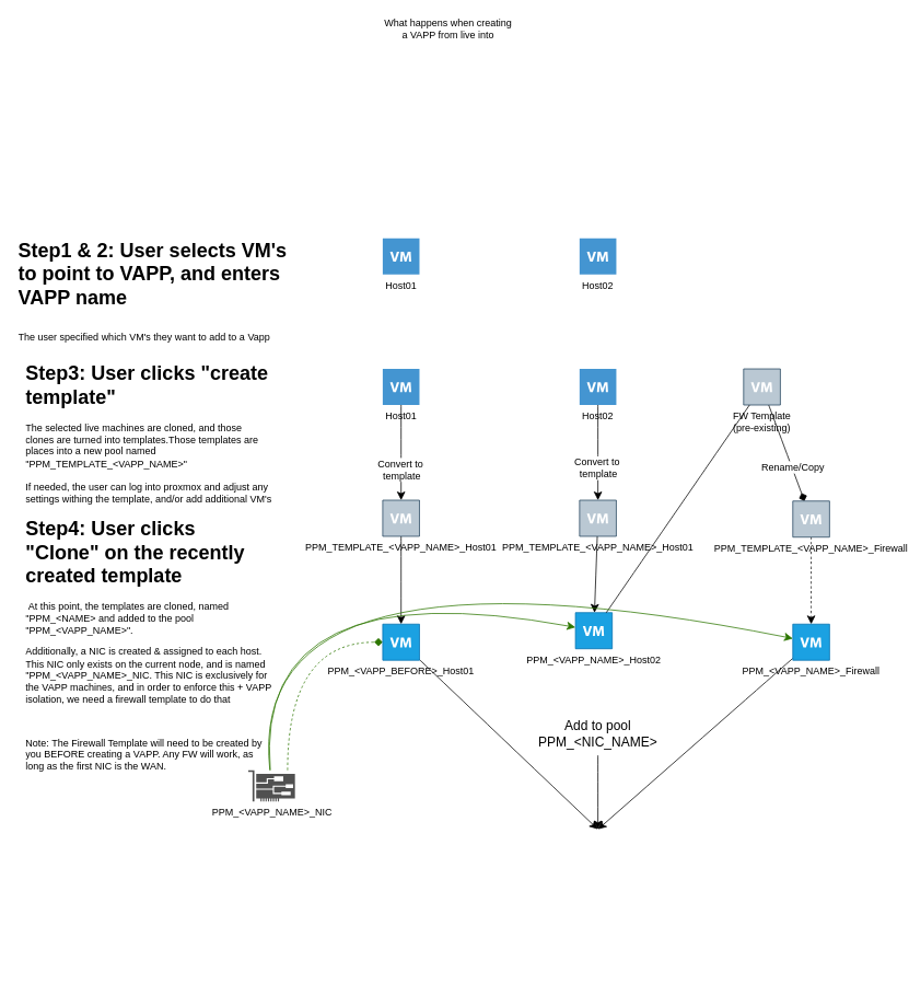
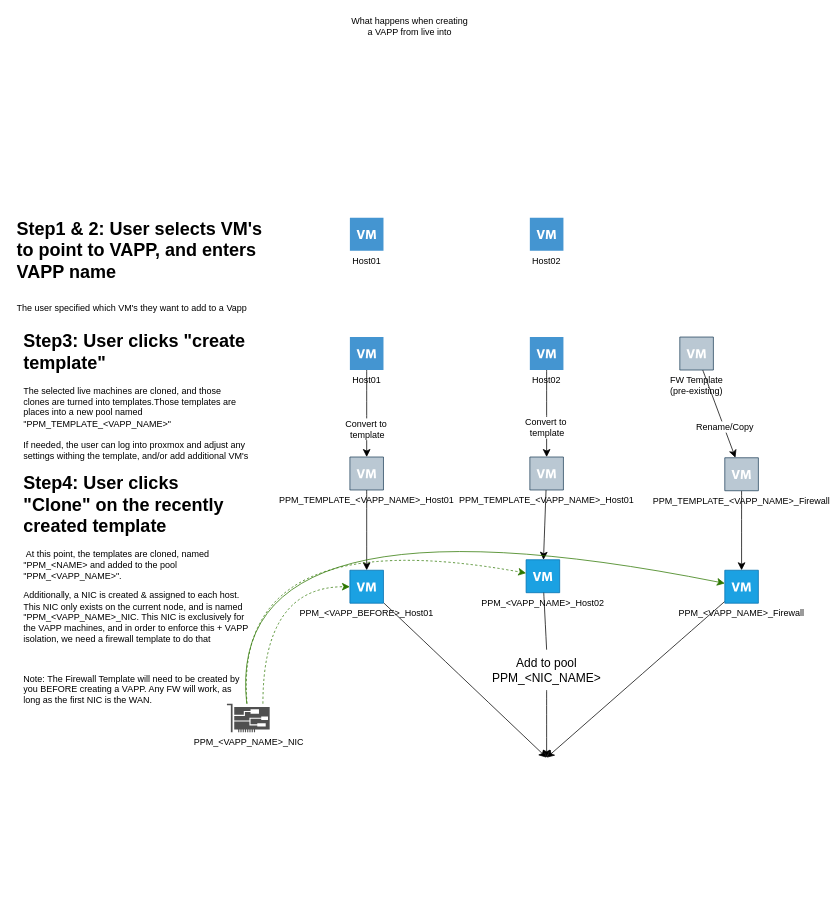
  <mxCell id="0" />
  <mxCell id="1" parent="0" />
- <mxCell id="2" style="edgeStyle=orthogonalEdgeStyle;curved=1;rounded=0;orthogonalLoop=1;jettySize=auto;html=1;fontSize=12;startSize=8;endSize=8;fillColor=#60a917;strokeColor=#2D7600;dashed=1;endArrow=diamond;" edge="1" parent="1" source="3" target="24"><mxGeometry relative="1" as="geometry"><Array as="points"><mxPoint x="350" y="782" /></Array></mxGeometry></mxCell>
+ <mxCell id="2" style="edgeStyle=orthogonalEdgeStyle;curved=1;rounded=0;orthogonalLoop=1;jettySize=auto;html=1;fontSize=12;startSize=8;endSize=8;fillColor=#60a917;strokeColor=#2D7600;dashed=1;" edge="1" parent="1" source="3" target="24"><mxGeometry relative="1" as="geometry"><Array as="points"><mxPoint x="350" y="782" /></Array></mxGeometry></mxCell>
  <mxCell id="3" value="PPM_&amp;lt;VAPP_NAME&amp;gt;_NIC" style="sketch=0;pointerEvents=1;shadow=0;dashed=0;html=1;strokeColor=none;fillColor=#505050;labelPosition=center;verticalLabelPosition=bottom;verticalAlign=top;outlineConnect=0;align=center;shape=mxgraph.office.devices.nic;" vertex="1" parent="1"><mxGeometry x="302" y="938" width="57" height="38" as="geometry" /></mxCell>
  <mxCell id="4" style="edgeStyle=none;curved=1;rounded=0;orthogonalLoop=1;jettySize=auto;html=1;entryX=0.5;entryY=0;entryDx=0;entryDy=0;fontSize=12;startSize=8;endSize=8;" edge="1" parent="1" source="28" target="25"><mxGeometry relative="1" as="geometry" /></mxCell>
  <mxCell id="5" style="edgeStyle=none;curved=1;rounded=0;orthogonalLoop=1;jettySize=auto;html=1;fontSize=12;startSize=8;endSize=8;" edge="1" parent="1" source="14" target="11"><mxGeometry relative="1" as="geometry" /></mxCell>
  <mxCell id="6" value="Convert to&amp;nbsp;&lt;div&gt;template&lt;/div&gt;" style="edgeLabel;html=1;align=center;verticalAlign=middle;resizable=0;points=[];fontSize=12;" vertex="1" connectable="0" parent="5"><mxGeometry x="0.345" relative="1" as="geometry"><mxPoint as="offset" /></mxGeometry></mxCell>
  <mxCell id="7" style="edgeStyle=none;curved=1;rounded=0;orthogonalLoop=1;jettySize=auto;html=1;fontSize=12;startSize=8;endSize=8;" edge="1" parent="1" source="9" target="13"><mxGeometry relative="1" as="geometry" /></mxCell>
  <mxCell id="8" value="Convert to&amp;nbsp;&lt;div&gt;template&lt;/div&gt;" style="edgeLabel;html=1;align=center;verticalAlign=middle;resizable=0;points=[];fontSize=12;" vertex="1" connectable="0" parent="7"><mxGeometry x="0.19" y="-1" relative="1" as="geometry"><mxPoint x="1" y="7" as="offset" /></mxGeometry></mxCell>
  <mxCell id="9" value="Host02" style="shadow=0;dashed=0;html=1;strokeColor=none;fillColor=#4495D1;labelPosition=center;verticalLabelPosition=bottom;verticalAlign=top;align=center;outlineConnect=0;shape=mxgraph.veeam.2d.virtual_machine;" vertex="1" parent="1"><mxGeometry x="706" y="449" width="44.8" height="44" as="geometry" /></mxCell>
  <mxCell id="10" style="edgeStyle=none;curved=1;rounded=0;orthogonalLoop=1;jettySize=auto;html=1;fontSize=12;startSize=8;endSize=8;" edge="1" parent="1" source="11" target="24"><mxGeometry relative="1" as="geometry" /></mxCell>
  <mxCell id="11" value="PPM_TEMPLATE_&amp;lt;VAPP_NAME&amp;gt;_Host01" style="shadow=0;dashed=0;html=1;strokeColor=#23445d;fillColor=#bac8d3;labelPosition=center;verticalLabelPosition=bottom;verticalAlign=top;align=center;outlineConnect=0;shape=mxgraph.veeam.2d.virtual_machine;" vertex="1" parent="1"><mxGeometry x="466" y="609" width="44.8" height="44" as="geometry" /></mxCell>
  <mxCell id="12" value="" style="edgeStyle=none;curved=1;rounded=0;orthogonalLoop=1;jettySize=auto;html=1;fontSize=12;startSize=8;endSize=8;" edge="1" parent="1" source="13" target="27"><mxGeometry relative="1" as="geometry" /></mxCell>
  <mxCell id="13" value="PPM_TEMPLATE_&amp;lt;VAPP_NAME&amp;gt;_Host01" style="shadow=0;dashed=0;html=1;strokeColor=#23445d;fillColor=#bac8d3;labelPosition=center;verticalLabelPosition=bottom;verticalAlign=top;align=center;outlineConnect=0;shape=mxgraph.veeam.2d.virtual_machine;" vertex="1" parent="1"><mxGeometry x="706" y="609" width="44.8" height="44" as="geometry" /></mxCell>
  <mxCell id="14" value="Host01" style="shadow=0;dashed=0;html=1;strokeColor=none;fillColor=#4495D1;labelPosition=center;verticalLabelPosition=bottom;verticalAlign=top;align=center;outlineConnect=0;shape=mxgraph.veeam.2d.virtual_machine;" vertex="1" parent="1"><mxGeometry x="466" y="449" width="44.8" height="44" as="geometry" /></mxCell>
  <mxCell id="15" value="What happens when creating a VAPP from live into" style="text;html=1;align=center;verticalAlign=middle;whiteSpace=wrap;rounded=0;" vertex="1" parent="1"><mxGeometry x="466" y="20" width="160" height="30" as="geometry" /></mxCell>
- <mxCell id="16" style="edgeStyle=none;curved=1;rounded=0;orthogonalLoop=1;jettySize=auto;html=1;fontSize=12;startSize=8;endSize=8;endArrow=diamond;" edge="1" parent="1" source="18" target="22"><mxGeometry relative="1" as="geometry" /></mxCell>
+ <mxCell id="16" style="edgeStyle=none;curved=1;rounded=0;orthogonalLoop=1;jettySize=auto;html=1;fontSize=12;startSize=8;endSize=8;" edge="1" parent="1" source="18" target="22"><mxGeometry relative="1" as="geometry" /></mxCell>
  <mxCell id="17" value="Rename/Copy" style="edgeLabel;html=1;align=center;verticalAlign=middle;resizable=0;points=[];fontSize=12;" vertex="1" connectable="0" parent="16"><mxGeometry x="0.299" y="1" relative="1" as="geometry"><mxPoint as="offset" /></mxGeometry></mxCell>
  <mxCell id="18" value="FW Template&lt;br&gt;(pre-existing)" style="shadow=0;dashed=0;html=1;strokeColor=#23445d;fillColor=#bac8d3;labelPosition=center;verticalLabelPosition=bottom;verticalAlign=top;align=center;outlineConnect=0;shape=mxgraph.veeam.2d.virtual_machine;" vertex="1" parent="1"><mxGeometry x="906" y="449" width="44.8" height="44" as="geometry" /></mxCell>
  <mxCell id="19" value="Host02" style="shadow=0;dashed=0;html=1;strokeColor=none;fillColor=#4495D1;labelPosition=center;verticalLabelPosition=bottom;verticalAlign=top;align=center;outlineConnect=0;shape=mxgraph.veeam.2d.virtual_machine;" vertex="1" parent="1"><mxGeometry x="706" y="290" width="44.8" height="44" as="geometry" /></mxCell>
  <mxCell id="20" value="Host01" style="shadow=0;dashed=0;html=1;strokeColor=none;fillColor=#4495D1;labelPosition=center;verticalLabelPosition=bottom;verticalAlign=top;align=center;outlineConnect=0;shape=mxgraph.veeam.2d.virtual_machine;" vertex="1" parent="1"><mxGeometry x="466" y="290" width="44.8" height="44" as="geometry" /></mxCell>
- <mxCell id="21" style="edgeStyle=none;curved=1;rounded=0;orthogonalLoop=1;jettySize=auto;html=1;fontSize=12;startSize=8;endSize=8;dashed=1;" edge="1" parent="1" source="22" target="28"><mxGeometry relative="1" as="geometry" /></mxCell>
+ <mxCell id="21" style="edgeStyle=none;curved=1;rounded=0;orthogonalLoop=1;jettySize=auto;html=1;fontSize=12;startSize=8;endSize=8;" edge="1" parent="1" source="22" target="28"><mxGeometry relative="1" as="geometry" /></mxCell>
  <mxCell id="22" value="PPM_TEMPLATE_&amp;lt;VAPP_NAME&amp;gt;_Firewall" style="shadow=0;dashed=0;html=1;strokeColor=#23445d;fillColor=#bac8d3;labelPosition=center;verticalLabelPosition=bottom;verticalAlign=top;align=center;outlineConnect=0;shape=mxgraph.veeam.2d.virtual_machine;" vertex="1" parent="1"><mxGeometry x="966" y="610" width="44.8" height="44" as="geometry" /></mxCell>
  <mxCell id="23" style="edgeStyle=none;curved=1;rounded=0;orthogonalLoop=1;jettySize=auto;html=1;entryX=0.5;entryY=0;entryDx=0;entryDy=0;fontSize=12;startSize=8;endSize=8;" edge="1" parent="1" source="24" target="25"><mxGeometry relative="1" as="geometry" /></mxCell>
  <mxCell id="24" value="PPM_&amp;lt;VAPP_BEFORE&amp;gt;_Host01" style="shadow=0;dashed=0;html=1;strokeColor=#006EAF;fillColor=#1ba1e2;labelPosition=center;verticalLabelPosition=bottom;verticalAlign=top;align=center;outlineConnect=0;shape=mxgraph.veeam.2d.virtual_machine;fontColor=light-dark(#000000, #121212);" vertex="1" parent="1"><mxGeometry x="466" y="760" width="44.8" height="44" as="geometry" /></mxCell>
  <mxCell id="25" value="" style="shape=image;verticalLabelPosition=bottom;labelBackgroundColor=default;verticalAlign=top;aspect=fixed;imageAspect=0;image=https://static.vecteezy.com/system/resources/previews/007/933/606/original/colorful-swimming-pool-icon-isolated-on-white-illustration-vector.jpg;" vertex="1" parent="1"><mxGeometry x="582.2" y="1010" width="292.4" height="194.93" as="geometry" /></mxCell>
  <mxCell id="26" style="edgeStyle=none;curved=1;rounded=0;orthogonalLoop=1;jettySize=auto;html=1;entryX=0.5;entryY=0;entryDx=0;entryDy=0;fontSize=12;startSize=8;endSize=8;" edge="1" parent="1" source="30" target="25"><mxGeometry relative="1" as="geometry" /></mxCell>
  <mxCell id="27" value="PPM_&amp;lt;VAPP_NAME&amp;gt;_Host02" style="shadow=0;dashed=0;html=1;strokeColor=#006EAF;fillColor=#1ba1e2;labelPosition=center;verticalLabelPosition=bottom;verticalAlign=top;align=center;outlineConnect=0;shape=mxgraph.veeam.2d.virtual_machine;fontColor=light-dark(#000000, #121212);" vertex="1" parent="1"><mxGeometry x="701" y="746" width="44.8" height="44" as="geometry" /></mxCell>
  <mxCell id="28" value="PPM_&amp;lt;VAPP_NAME&amp;gt;_Firewall" style="shadow=0;dashed=0;html=1;strokeColor=#006EAF;fillColor=#1ba1e2;labelPosition=center;verticalLabelPosition=bottom;verticalAlign=top;align=center;outlineConnect=0;shape=mxgraph.veeam.2d.virtual_machine;fontColor=light-dark(#000000, #121212);" vertex="1" parent="1"><mxGeometry x="966" y="760" width="44.8" height="44" as="geometry" /></mxCell>
- <mxCell id="29" value="" style="edgeStyle=none;curved=1;rounded=0;orthogonalLoop=1;jettySize=auto;html=1;fontSize=12;startSize=8;endSize=8;endArrow=none;startFill=0;" edge="1" parent="1" source="27" target="18"><mxGeometry relative="1" as="geometry"><mxPoint x="728" y="805" as="sourcePoint" /><mxPoint x="728" y="1010" as="targetPoint" /></mxGeometry></mxCell>
+ <mxCell id="29" value="" style="edgeStyle=none;curved=1;rounded=0;orthogonalLoop=1;jettySize=auto;html=1;entryX=0.5;entryY=0;entryDx=0;entryDy=0;fontSize=12;startSize=8;endSize=8;endArrow=none;startFill=0;" edge="1" parent="1" source="27" target="30"><mxGeometry relative="1" as="geometry"><mxPoint x="728" y="805" as="sourcePoint" /><mxPoint x="728" y="1010" as="targetPoint" /></mxGeometry></mxCell>
  <mxCell id="30" value="Add to pool&lt;div&gt;PPM_&amp;lt;NIC_NAME&amp;gt;&lt;/div&gt;" style="text;html=1;align=center;verticalAlign=middle;resizable=0;points=[];autosize=1;strokeColor=none;fillColor=none;fontSize=16;" vertex="1" parent="1"><mxGeometry x="638.4" y="866" width="180" height="54" as="geometry" /></mxCell>
  <mxCell id="31" value="&lt;h1 style=&quot;margin-top: 0px;&quot;&gt;Step3: User clicks &quot;create template&quot;&lt;/h1&gt;&lt;div&gt;The selected live machines are cloned, and those clones are turned into templates.Those templates are&amp;nbsp;&lt;/div&gt;&lt;div&gt;places into a new pool named &quot;PPM_TEMPLATE_&amp;lt;VAPP_NAME&amp;gt;&quot;&lt;/div&gt;&lt;div&gt;&lt;br&gt;&lt;/div&gt;&lt;div&gt;If needed, the user can log into proxmox and adjust any settings withing the template, and/or add additional VM's&lt;/div&gt;&lt;div&gt;&lt;br&gt;&lt;/div&gt;&lt;div&gt;&lt;h1 style=&quot;margin-top: 0px;&quot;&gt;Step4: User clicks &quot;Clone&quot; on the recently created template&lt;/h1&gt;&lt;/div&gt;&lt;p&gt;&amp;nbsp;At this point, the templates are cloned, named &quot;PPM_&amp;lt;NAME&amp;gt; and added to the pool &quot;PPM_&amp;lt;VAPP_NAME&amp;gt;&quot;.&amp;nbsp;&lt;/p&gt;&lt;p&gt;Additionally, a NIC is created &amp;amp; assigned to each host. This NIC only exists on the current node, and is named &quot;PPM_&amp;lt;VAPP_NAME&amp;gt;_NIC. This NIC is exclusively for the VAPP machines, and in order to enforce this + VAPP isolation, we need a firewall template to do that&lt;/p&gt;&lt;p&gt;&lt;br&gt;&lt;/p&gt;&lt;p&gt;Note: The Firewall Template will need to be created by you BEFORE creating a VAPP. Any FW will work, as long as the first NIC is the WAN.&lt;/p&gt;" style="text;html=1;whiteSpace=wrap;overflow=hidden;rounded=0;" vertex="1" parent="1"><mxGeometry x="29" y="434" width="303" height="522" as="geometry" /></mxCell>
  <mxCell id="32" value="&lt;h1 style=&quot;margin-top: 0px;&quot;&gt;&lt;span style=&quot;background-color: transparent;&quot;&gt;Step1 &amp;amp; 2: User selects VM's to point to VAPP, and enters VAPP name&lt;/span&gt;&lt;/h1&gt;&lt;h1 style=&quot;margin-top: 0px;&quot;&gt;&lt;span style=&quot;background-color: transparent; color: light-dark(rgb(0, 0, 0), rgb(255, 255, 255)); font-size: 12px; font-weight: normal;&quot;&gt;The user specified which VM's they want to add to a Vapp&lt;/span&gt;&lt;/h1&gt;" style="text;html=1;whiteSpace=wrap;overflow=hidden;rounded=0;" vertex="1" parent="1"><mxGeometry x="20" y="284" width="348" height="162" as="geometry" /></mxCell>
- <mxCell id="33" style="edgeStyle=none;curved=1;rounded=0;orthogonalLoop=1;jettySize=auto;html=1;fontSize=12;startSize=8;endSize=8;fillColor=#60a917;strokeColor=#2D7600;dashed=0;" edge="1" parent="1" source="3" target="27"><mxGeometry relative="1" as="geometry"><Array as="points"><mxPoint x="308" y="692" /></Array></mxGeometry></mxCell>
+ <mxCell id="33" style="edgeStyle=none;curved=1;rounded=0;orthogonalLoop=1;jettySize=auto;html=1;fontSize=12;startSize=8;endSize=8;fillColor=#60a917;strokeColor=#2D7600;dashed=1;" edge="1" parent="1" source="3" target="27"><mxGeometry relative="1" as="geometry"><Array as="points"><mxPoint x="308" y="692" /></Array></mxGeometry></mxCell>
  <mxCell id="34" style="edgeStyle=none;curved=1;rounded=0;orthogonalLoop=1;jettySize=auto;html=1;fontSize=12;startSize=8;endSize=8;fillColor=#60a917;strokeColor=#2D7600;dashed=0;" edge="1" parent="1" source="3" target="28"><mxGeometry relative="1" as="geometry"><Array as="points"><mxPoint x="296" y="644" /></Array></mxGeometry></mxCell>
